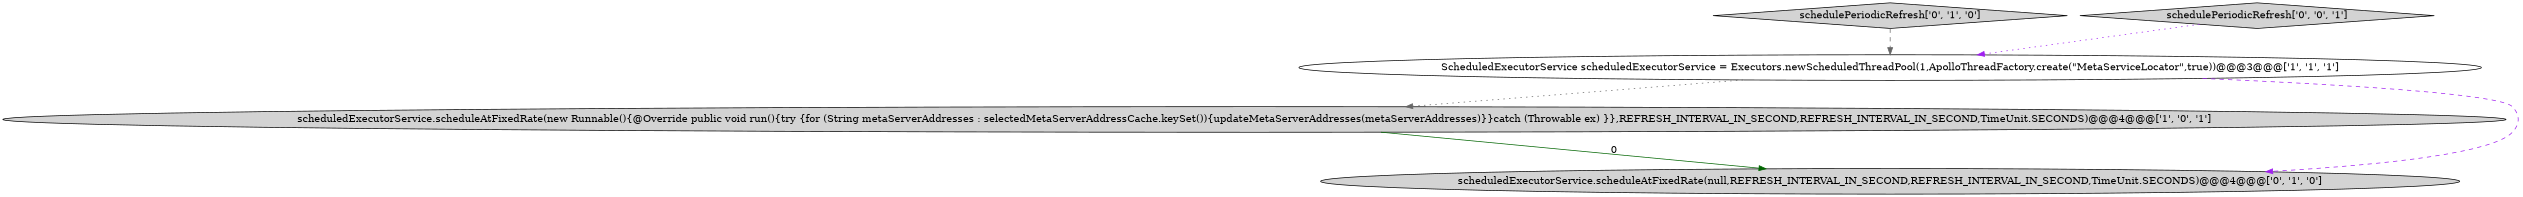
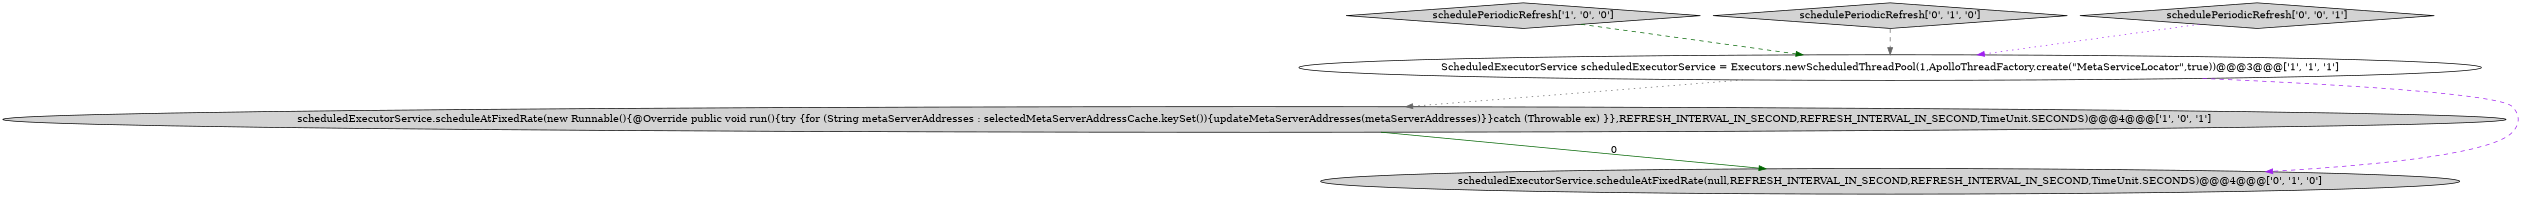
  digraph {
    node [fillcolor=lightgray shape=ellipse style=filled]
    edge [style=dashed color=darkgreen]
    n1 [label="scheduledExecutorService.scheduleAtFixedRate(new Runnable(){@Override public void run(){try {for (String metaServerAddresses : selectedMetaServerAddressCache.keySet()){updateMetaServerAddresses(metaServerAddresses)}}catch (Throwable ex) }},REFRESH_INTERVAL_IN_SECOND,REFRESH_INTERVAL_IN_SECOND,TimeUnit.SECONDS)@@@4@@@['1', '0', '1']"]
    n2 [label="scheduledExecutorService.scheduleAtFixedRate(null,REFRESH_INTERVAL_IN_SECOND,REFRESH_INTERVAL_IN_SECOND,TimeUnit.SECONDS)@@@4@@@['0', '1', '0']"]
+   n3 [label="schedulePeriodicRefresh['1', '0', '0']" shape=diamond]
    n4 [fillcolor=white label="ScheduledExecutorService scheduledExecutorService = Executors.newScheduledThreadPool(1,ApolloThreadFactory.create(\"MetaServiceLocator\",true))@@@3@@@['1', '1', '1']"]
    n5 [label="schedulePeriodicRefresh['0', '1', '0']" shape=diamond]
    n6 [label="schedulePeriodicRefresh['0', '0', '1']" shape=diamond]
    n1 -> n2 [label=0 style=solid]
+   n3 -> n4
    n4 -> n1 [style=dotted color=gray40]
    n4 -> n2 [color=purple]
    n5 -> n4 [color=gray40]
    n6 -> n4 [style=dotted color=purple]
  }
